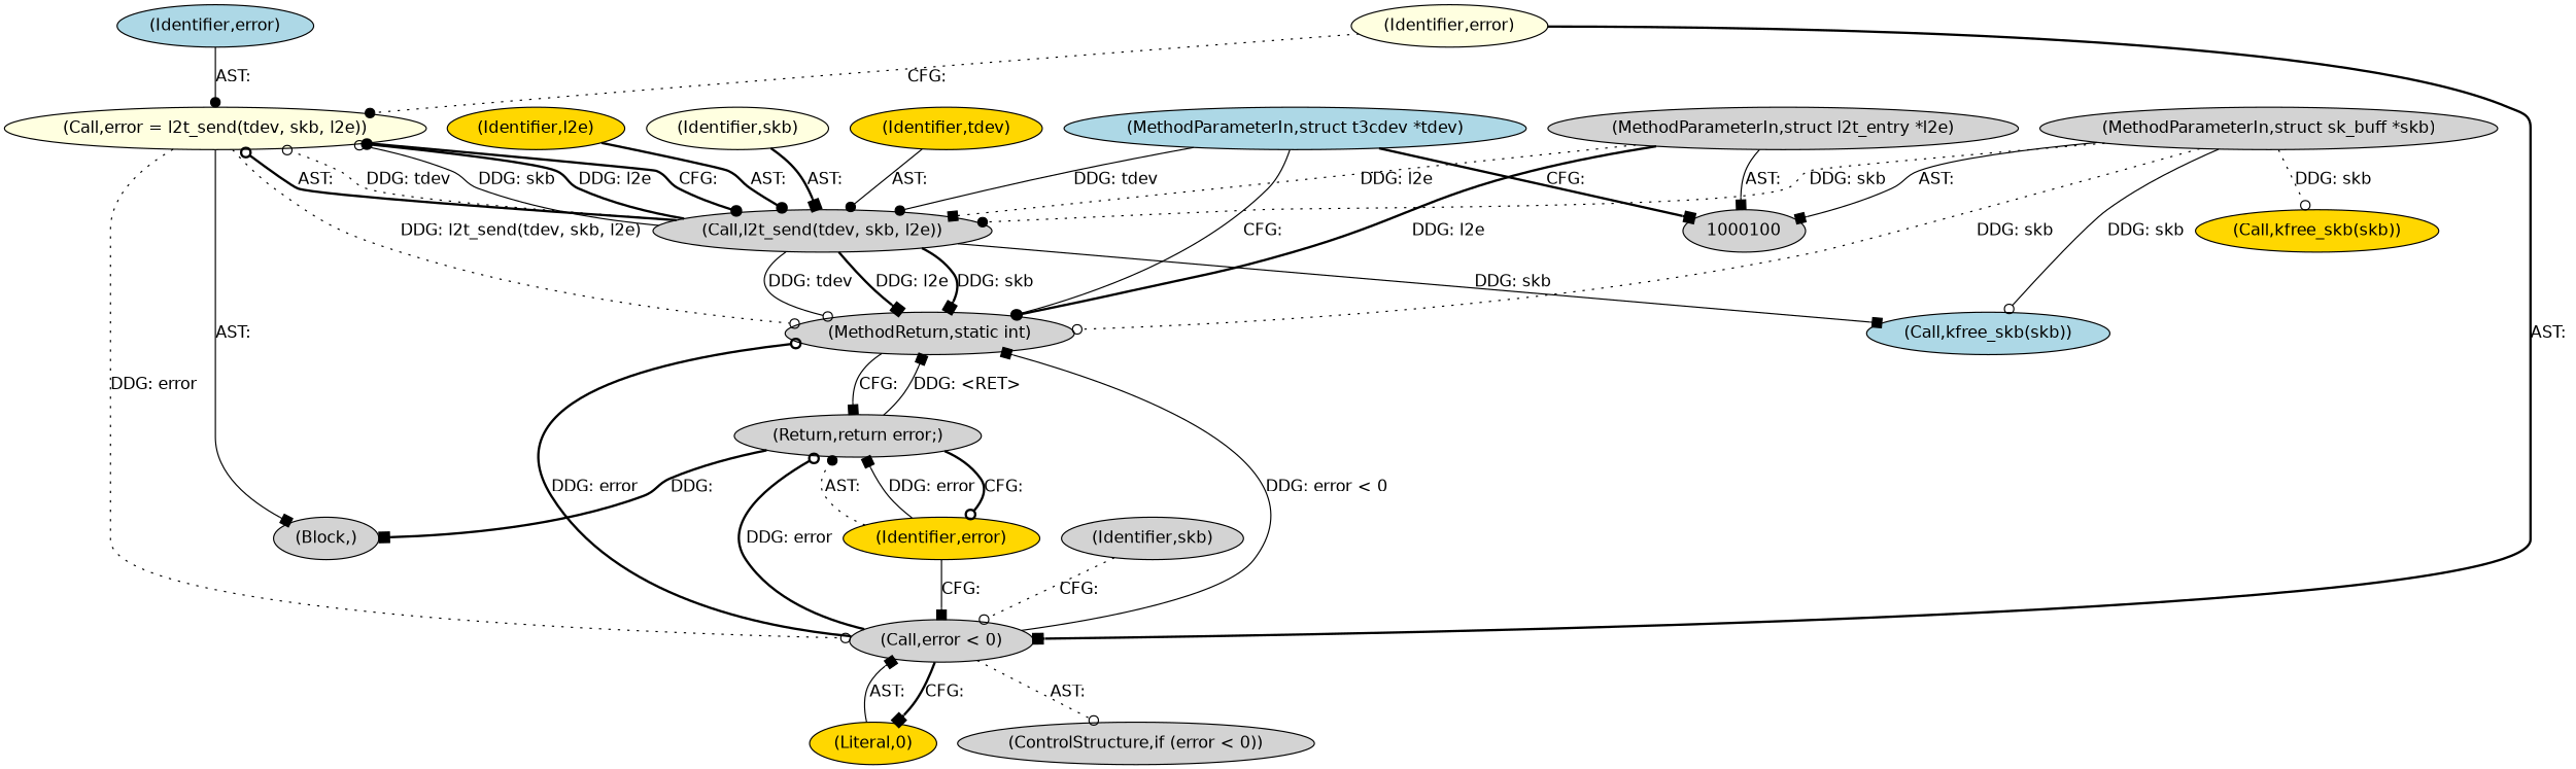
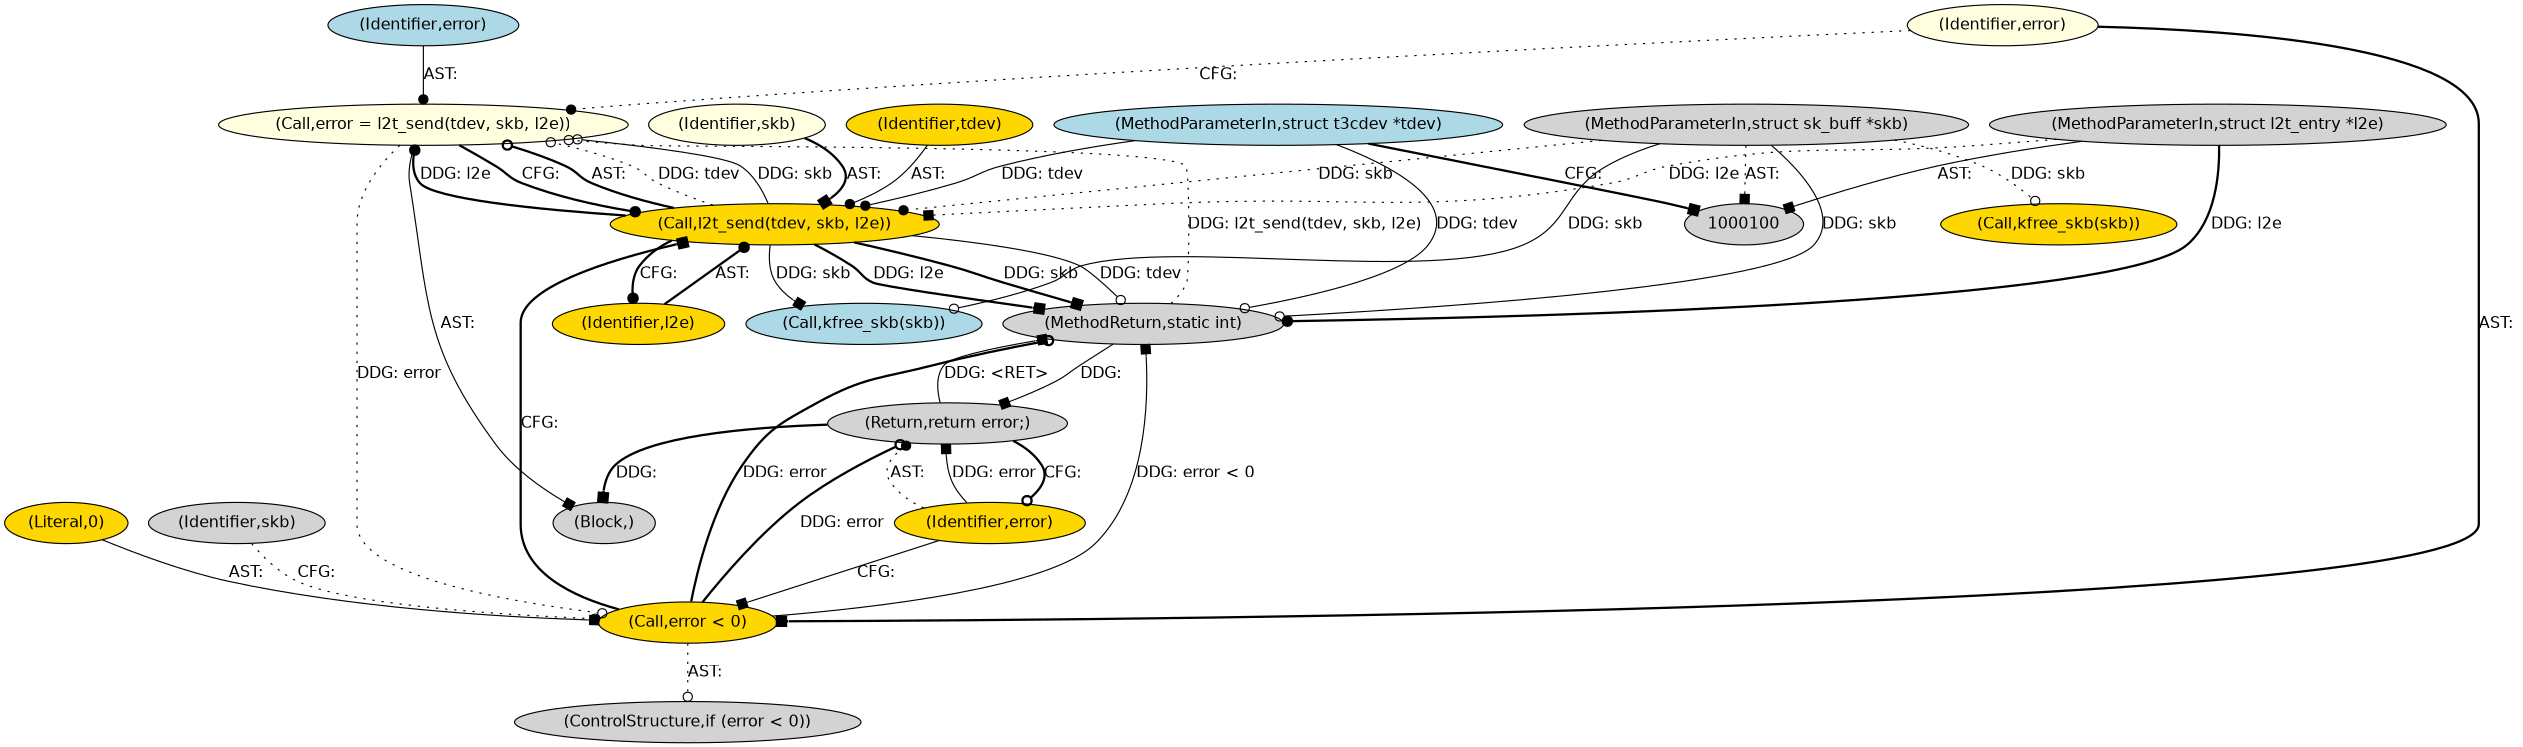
  digraph {
    fontname="DejaVu Sans"
    node [fillcolor=lightgrey fontname="DejaVu Sans" style=filled]
    edge [arrowhead=box fontname="DejaVu Sans" style=solid]
    n1 [fillcolor=lightyellow label="(Call,error = l2t_send(tdev, skb, l2e))"]
-   n2 [label="(Call,l2t_send(tdev, skb, l2e))"]
-   n3 [label="(Call,error < 0)"]
+   n2 [fillcolor=gold label="(Call,l2t_send(tdev, skb, l2e))"]
+   n3 [fillcolor=gold label="(Call,error < 0)"]
    n4 [label="(MethodReturn,static int)"]
    n5 [label="(Block,)"]
    n6 [fillcolor=lightblue label="(Call,kfree_skb(skb))"]
    n7 [fillcolor=gold label="(Identifier,l2e)"]
    n8 [label="(Return,return error;)"]
    n9 [fillcolor=gold label="(Literal,0)"]
    n10 [label="(ControlStructure,if (error < 0))"]
    n11 [fillcolor=lightblue label="(MethodParameterIn,struct t3cdev *tdev)"]
    1000100
    n13 [label="(MethodParameterIn,struct sk_buff *skb)"]
    n14 [fillcolor=gold label="(Call,kfree_skb(skb))"]
    n15 [label="(MethodParameterIn,struct l2t_entry *l2e)"]
    n16 [fillcolor=gold label="(Identifier,error)"]
    n17 [fillcolor=lightyellow label="(Identifier,skb)"]
    n18 [fillcolor=lightblue label="(Identifier,error)"]
    n19 [fillcolor=gold label="(Identifier,tdev)"]
    n20 [label="(Identifier,skb)"]
    n21 [fillcolor=lightyellow label="(Identifier,error)"]
    n1 -> n2 [arrowhead=dot label="CFG: " style=bold]
    n1 -> n3 [arrowhead=odot label="DDG: error" style=dotted]
-   n1 -> n4 [arrowhead=odot label="DDG: l2t_send(tdev, skb, l2e)" style=dotted]
+   n4 -> n1 [arrowhead=odot label="DDG: l2t_send(tdev, skb, l2e)" style=dotted]
    n1 -> n5 [label="AST: "]
    n2 -> n1 [arrowhead=odot label="AST: " style=bold]
    n2 -> n1 [arrowhead=odot label="DDG: tdev" style=dotted]
    n2 -> n1 [arrowhead=odot label="DDG: skb"]
    n2 -> n1 [arrowhead=dot label="DDG: l2e" style=bold]
    n2 -> n4 [label="DDG: skb" style=bold]
    n2 -> n4 [arrowhead=odot label="DDG: tdev"]
    n2 -> n4 [label="DDG: l2e" style=bold]
    n2 -> n6 [label="DDG: skb"]
+   n2 -> n7 [arrowhead=dot label="CFG: " style=bold]
    n3 -> n4 [arrowhead=odot label="DDG: error" style=bold]
    n3 -> n4 [label="DDG: error < 0"]
    n3 -> n8 [arrowhead=odot label="DDG: error" style=bold]
-   n3 -> n9 [label="CFG: " style=bold]
+   n3 -> n2 [label="CFG: " style=bold]
    n3 -> n10 [arrowhead=odot label="AST: " style=dotted]
-   n4 -> n8 [label="CFG: "]
+   n4 -> n8 [label="DDG: "]
    n7 -> n2 [arrowhead=dot label="AST: " style=bold]
    n8 -> n4 [label="DDG: <RET>"]
    n8 -> n5 [label="DDG: " style=bold]
    n8 -> n16 [arrowhead=odot label="CFG: " style=bold]
    n9 -> n3 [label="AST: "]
    n11 -> n2 [arrowhead=dot label="DDG: tdev"]
-   n11 -> n4 [arrowhead=odot label="CFG: "]
+   n11 -> n4 [arrowhead=odot label="DDG: tdev"]
    n11 -> 1000100 [label="CFG: " style=bold]
    n13 -> n2 [arrowhead=dot label="DDG: skb" style=dotted]
-   n13 -> n4 [arrowhead=odot label="DDG: skb" style=dotted]
+   n13 -> n4 [arrowhead=odot label="DDG: skb"]
    n13 -> n6 [arrowhead=odot label="DDG: skb"]
-   n13 -> 1000100 [label="AST: "]
+   n13 -> 1000100 [label="AST: " style=dotted]
    n13 -> n14 [arrowhead=odot label="DDG: skb" style=dotted]
    n15 -> n2 [label="DDG: l2e" style=dotted]
    n15 -> n4 [arrowhead=dot label="DDG: l2e" style=bold]
    n15 -> 1000100 [label="AST: "]
    n16 -> n3 [label="CFG: "]
    n16 -> n8 [arrowhead=dot label="AST: " style=dotted]
    n16 -> n8 [label="DDG: error"]
    n17 -> n2 [label="AST: " style=bold]
    n18 -> n1 [arrowhead=dot label="AST: "]
    n19 -> n2 [arrowhead=dot label="AST: "]
    n20 -> n3 [arrowhead=odot label="CFG: " style=dotted]
    n21 -> n1 [arrowhead=dot label="CFG: " style=dotted]
    n21 -> n3 [label="AST: " style=bold]
  }
